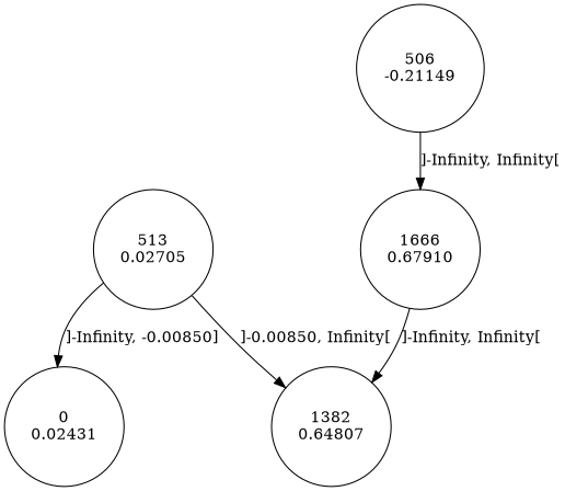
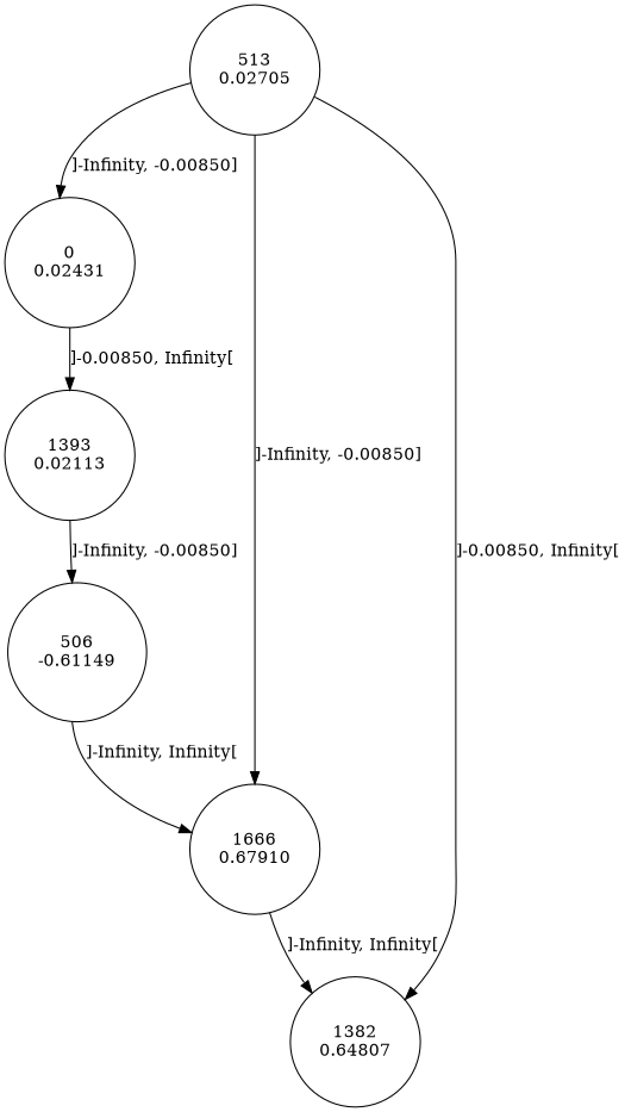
  digraph {
    node [shape=circle]
    n1 [label="0\n0.02431"]
+   n2 [label="1393\n0.02113"]
    n3 [label="513\n0.02705"]
    n4 [label="1666\n0.67910"]
    n5 [label="1382\n0.64807"]
-   n6 [label="506\n-0.21149"]
+   n6 [label="506\n-0.61149"]
+   n1 -> n2 [label="]-0.00850, Infinity["]
+   n2 -> n6 [label="]-Infinity, -0.00850]"]
    n3 -> n1 [label="]-Infinity, -0.00850]"]
+   n3 -> n4 [label="]-Infinity, -0.00850]"]
    n3 -> n5 [label="]-0.00850, Infinity["]
    n4 -> n5 [label="]-Infinity, Infinity["]
    n6 -> n4 [label="]-Infinity, Infinity["]
  }
